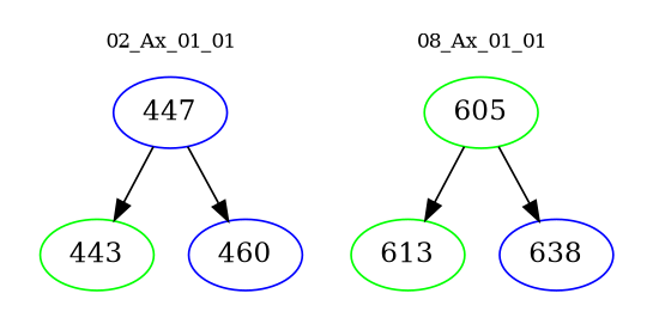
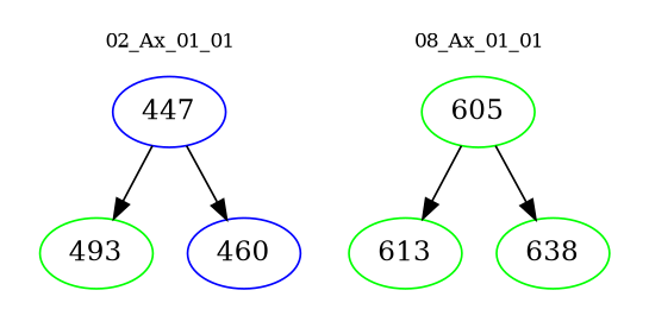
  digraph {
    node [color=blue]
    edge [color=black]
    n1 [label=447]
-   n2 [color=green label=443]
+   n2 [color=green label=493]
    n3 [label=460]
    n4 [color=green label=605]
    n5 [color=green label=613]
-   n6 [label=638]
+   n6 [color=green label=638]
    subgraph cluster_1 {
      color=white
      fontsize=10
      label="02_Ax_01_01"
      n1
      n2
      n3
    }
    subgraph cluster_2 {
      color=white
      fontsize=10
      label="08_Ax_01_01"
      n4
      n5
      n6
    }
    n1 -> n2
    n1 -> n3
    n4 -> n5
    n4 -> n6
  }
